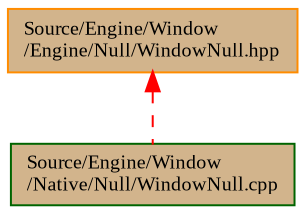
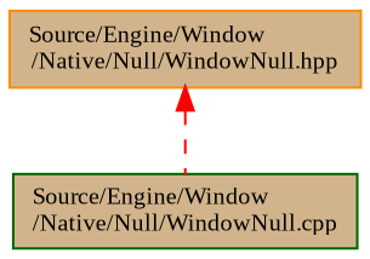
  digraph {
    fontname="Liberation Serif"
    node [fillcolor=tan fontname="Liberation Serif" fontsize=10 shape=record style=filled]
-   n1 [color=darkorange fontcolor=black height=0.2 label="Source/Engine/Window\l/Engine/Null/WindowNull.hpp" width=0.4]
+   n1 [color=darkorange fontcolor=black height=0.2 label="Source/Engine/Window\l/Native/Null/WindowNull.hpp" width=0.4]
    n2 [color=darkgreen height=0.2 label="Source/Engine/Window\l/Native/Null/WindowNull.cpp" width=0.4]
    n1 -> n2 [color=red dir=back fontname="Liberation Serif" fontsize=10 labelfontname=Helvetica labelfontsize=10 style=dashed]
  }
